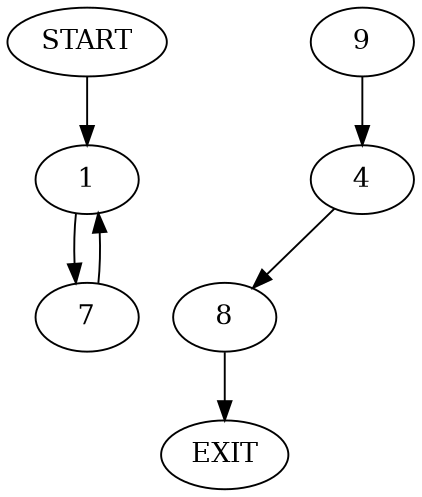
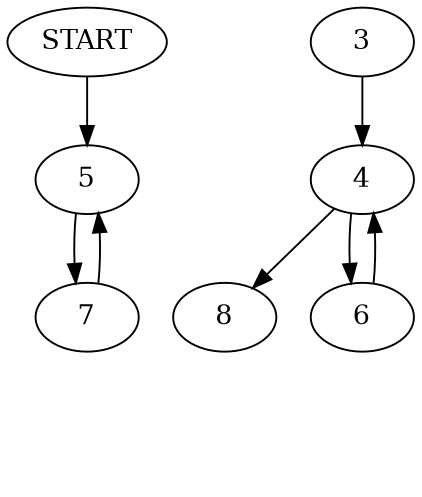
  digraph {
    n1 [label=START]
-   1
+   1 [label=5]
    n3 [label=7]
-   n4 [label=EXIT]
-   3 [label=9]
+   3
    4
    n7 [label=8]
+   6
    n1 -> 1
    1 -> n3
    n3 -> 1
    3 -> 4
    4 -> n7
-   n7 -> n4
+   4 -> 6
+   6 -> 4
  }
